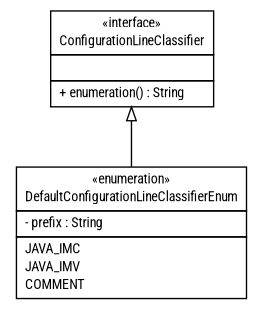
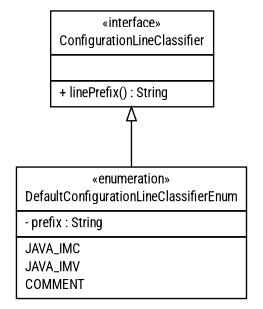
  digraph {
    nodesep=0.25
    ranksep=0.5
    fontname="Roboto Condensed"
    node [fontcolor=black fontname="Roboto Condensed" fontsize=10.0 shape=plaintext]
-   n1 [label=<<table title="de.hsbremen.tc.tnc.tnccs.im.loader.enums.ConfigurationLineClassifier" border="0" cellborder="1" cellspacing="0" cellpadding="2" port="p" href="./ConfigurationLineClassifier.html"> 		<tr><td><table border="0" cellspacing="0" cellpadding="1"> <tr><td align="center" balign="center"> &#171;interface&#187; </td></tr> <tr><td align="center" balign="center"> ConfigurationLineClassifier </td></tr> 		</table></td></tr> 		<tr><td><table border="0" cellspacing="0" cellpadding="1"> <tr><td align="left" balign="left">  </td></tr> 		</table></td></tr> 		<tr><td><table border="0" cellspacing="0" cellpadding="1"> <tr><td align="left" balign="left"> + enumeration() : String </td></tr> 		</table></td></tr> 		</table>>]
+   n1 [label=<<table title="de.hsbremen.tc.tnc.tnccs.im.loader.enums.ConfigurationLineClassifier" border="0" cellborder="1" cellspacing="0" cellpadding="2" port="p" href="./ConfigurationLineClassifier.html"> 		<tr><td><table border="0" cellspacing="0" cellpadding="1"> <tr><td align="center" balign="center"> &#171;interface&#187; </td></tr> <tr><td align="center" balign="center"> ConfigurationLineClassifier </td></tr> 		</table></td></tr> 		<tr><td><table border="0" cellspacing="0" cellpadding="1"> <tr><td align="left" balign="left">  </td></tr> 		</table></td></tr> 		<tr><td><table border="0" cellspacing="0" cellpadding="1"> <tr><td align="left" balign="left"> + linePrefix() : String </td></tr> 		</table></td></tr> 		</table>>]
    n2 [label=<<table title="de.hsbremen.tc.tnc.tnccs.im.loader.enums.DefaultConfigurationLineClassifierEnum" border="0" cellborder="1" cellspacing="0" cellpadding="2" port="p" href="./DefaultConfigurationLineClassifierEnum.html"> 		<tr><td><table border="0" cellspacing="0" cellpadding="1"> <tr><td align="center" balign="center"> &#171;enumeration&#187; </td></tr> <tr><td align="center" balign="center"> DefaultConfigurationLineClassifierEnum </td></tr> 		</table></td></tr> 		<tr><td><table border="0" cellspacing="0" cellpadding="1"> <tr><td align="left" balign="left"> - prefix : String </td></tr> 		</table></td></tr> 		<tr><td><table border="0" cellspacing="0" cellpadding="1"> <tr><td align="left" balign="left"> JAVA_IMC </td></tr> <tr><td align="left" balign="left"> JAVA_IMV </td></tr> <tr><td align="left" balign="left"> COMMENT </td></tr> 		</table></td></tr> 		</table>>]
    n1 -> n2 [arrowtail=empty dir=back fontname="Roboto Condensed" fontsize=10 headport=p labelfontname=Helvetica labelfontsize=10 style=solid tailport=p]
  }
